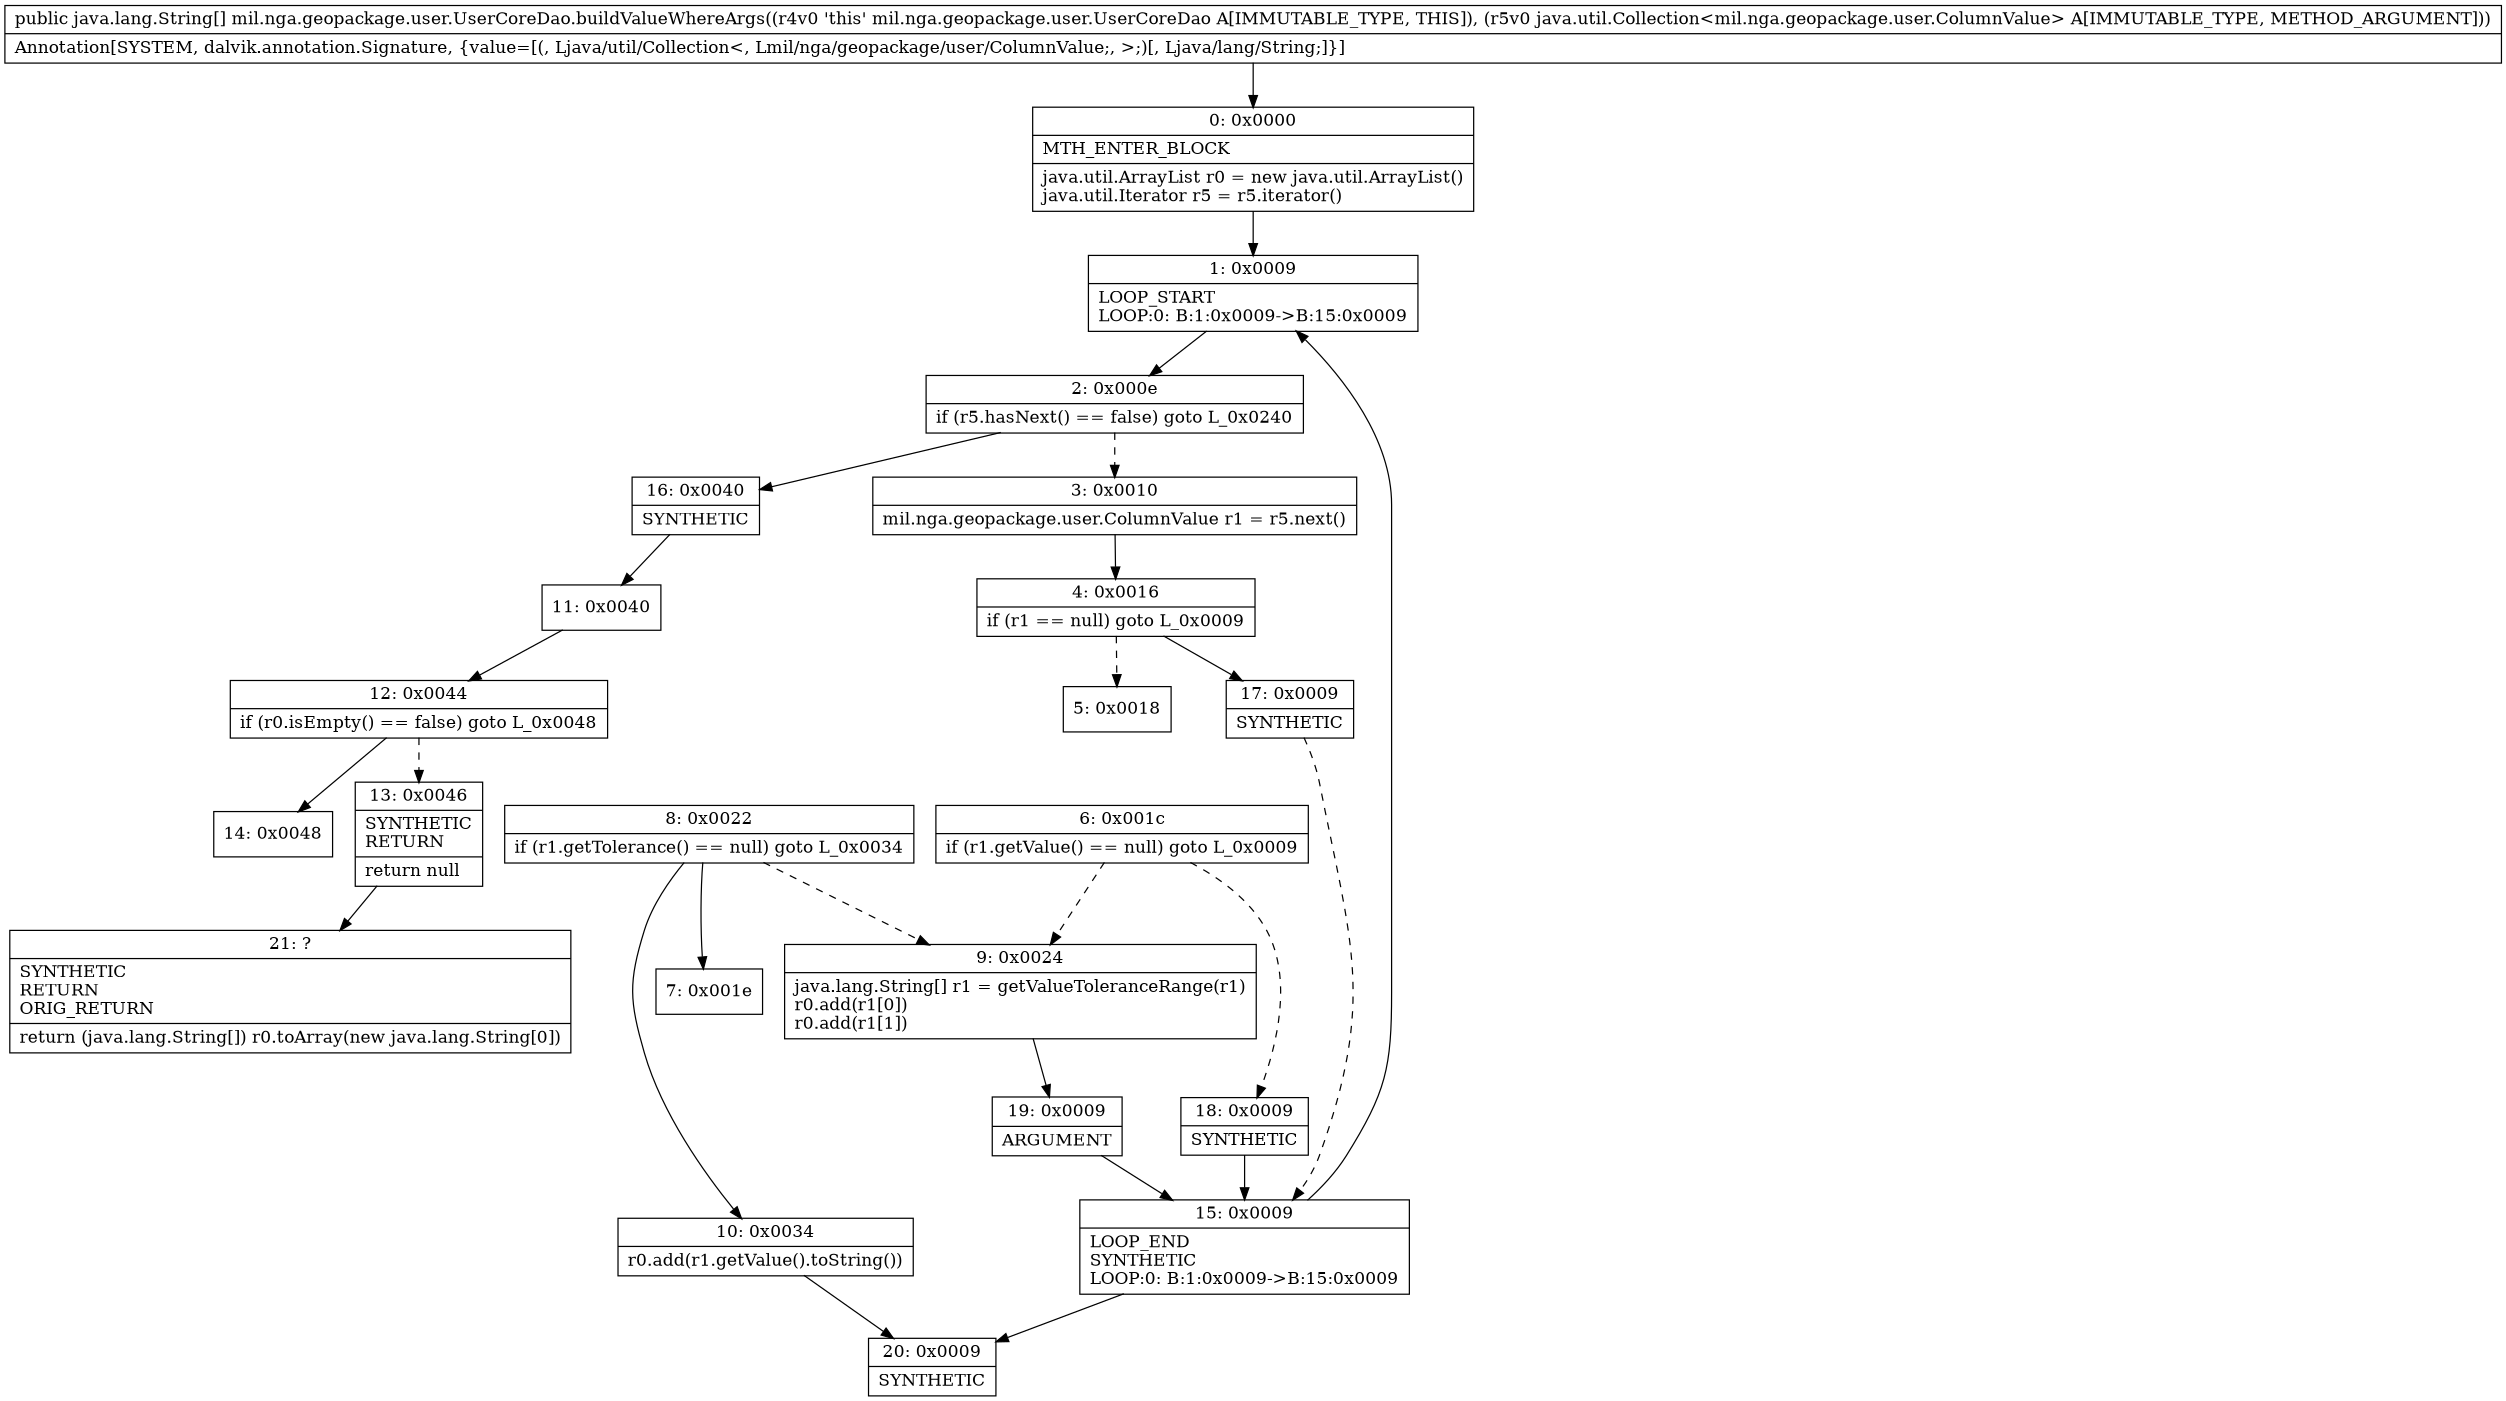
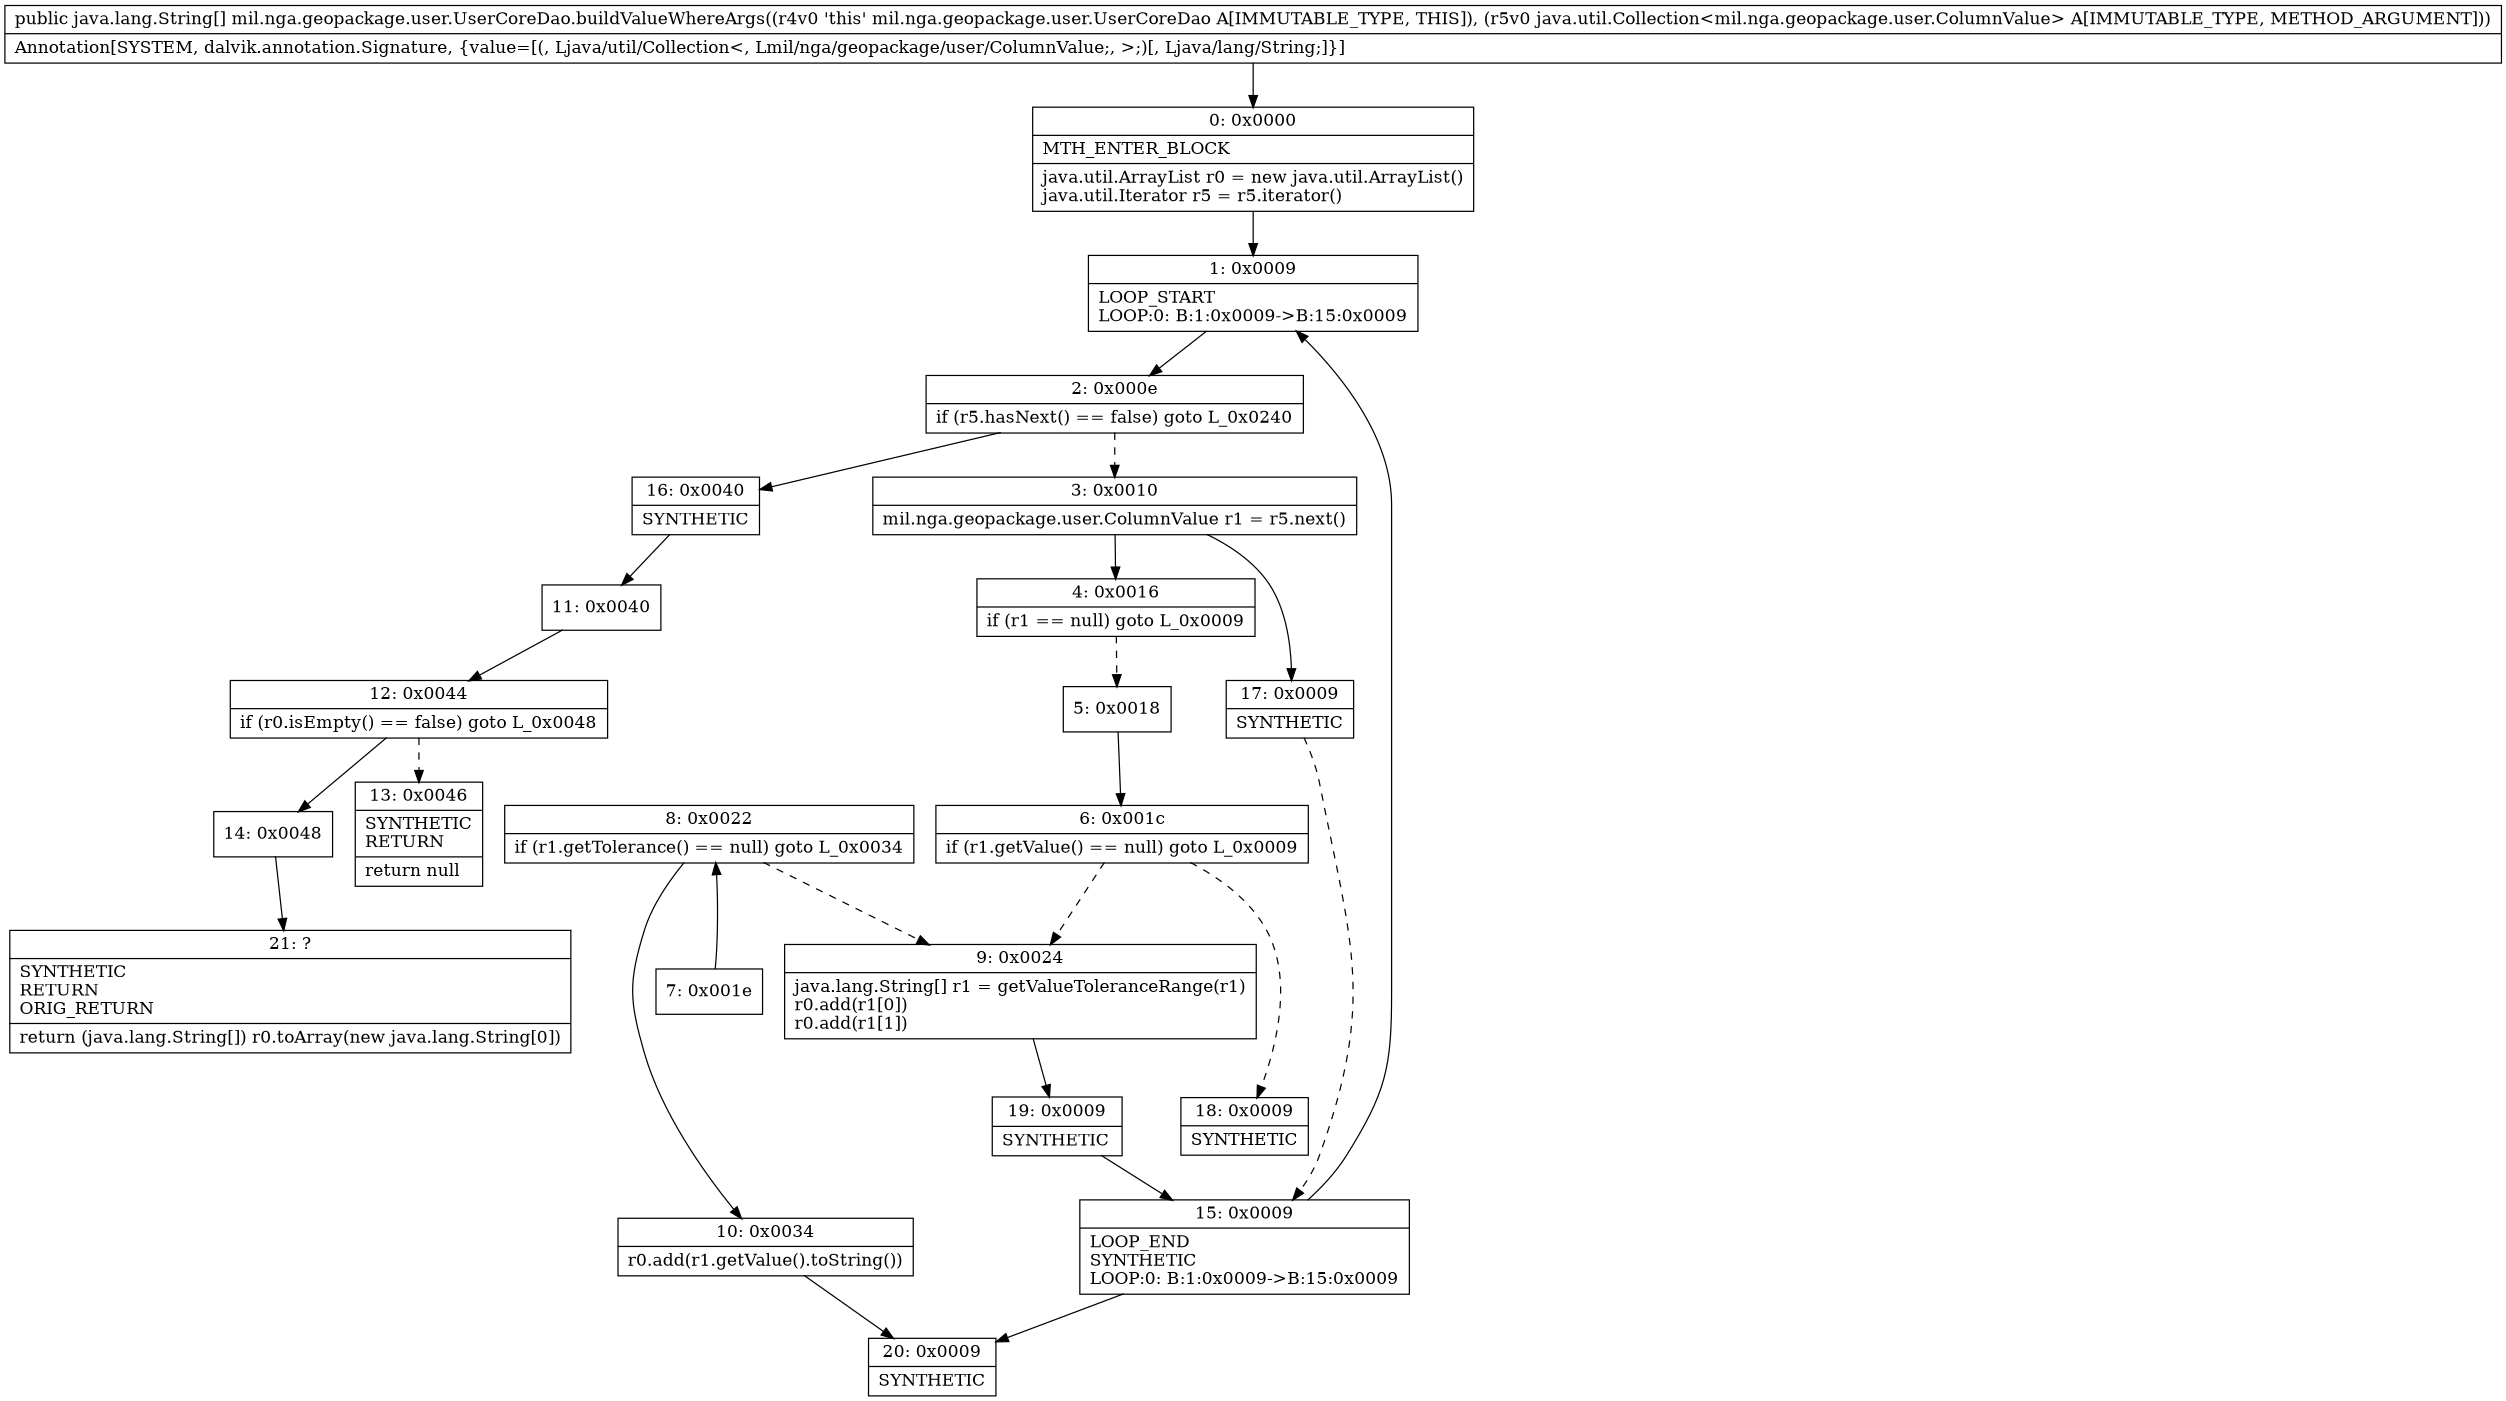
  digraph {
    node [shape=record]
    n1 [label="{0\:\ 0x0000|MTH_ENTER_BLOCK\l|java.util.ArrayList r0 = new java.util.ArrayList()\ljava.util.Iterator r5 = r5.iterator()\l}"]
    n2 [label="{1\:\ 0x0009|LOOP_START\lLOOP:0: B:1:0x0009\-\>B:15:0x0009\l}"]
    n3 [label="{2\:\ 0x000e|if (r5.hasNext() == false) goto L_0x0240\l}"]
    n4 [label="{3\:\ 0x0010|mil.nga.geopackage.user.ColumnValue r1 = r5.next()\l}"]
    n5 [label="{16\:\ 0x0040|SYNTHETIC\l}"]
    n6 [label="{4\:\ 0x0016|if (r1 == null) goto L_0x0009\l}"]
    n7 [label="{11\:\ 0x0040}"]
    n8 [label="{5\:\ 0x0018}"]
    n9 [label="{17\:\ 0x0009|SYNTHETIC\l}"]
    n10 [label="{6\:\ 0x001c|if (r1.getValue() == null) goto L_0x0009\l}"]
    n11 [label="{15\:\ 0x0009|LOOP_END\lSYNTHETIC\lLOOP:0: B:1:0x0009\-\>B:15:0x0009\l}"]
    n12 [label="{18\:\ 0x0009|SYNTHETIC\l}"]
    n13 [label="{9\:\ 0x0024|java.lang.String[] r1 = getValueToleranceRange(r1)\lr0.add(r1[0])\lr0.add(r1[1])\l}"]
    n14 [label="{7\:\ 0x001e}"]
    n15 [label="{8\:\ 0x0022|if (r1.getTolerance() == null) goto L_0x0034\l}"]
    n16 [label="{10\:\ 0x0034|r0.add(r1.getValue().toString())\l}"]
-   n17 [label="{19\:\ 0x0009|ARGUMENT\l}"]
+   n17 [label="{19\:\ 0x0009|SYNTHETIC\l}"]
    n18 [label="{20\:\ 0x0009|SYNTHETIC\l}"]
    n19 [label="{12\:\ 0x0044|if (r0.isEmpty() == false) goto L_0x0048\l}"]
    n20 [label="{13\:\ 0x0046|SYNTHETIC\lRETURN\l|return null\l}"]
    n21 [label="{14\:\ 0x0048}"]
    n22 [label="{21\:\ ?|SYNTHETIC\lRETURN\lORIG_RETURN\l|return (java.lang.String[]) r0.toArray(new java.lang.String[0])\l}"]
    n23 [label="{public java.lang.String[] mil.nga.geopackage.user.UserCoreDao.buildValueWhereArgs((r4v0 'this' mil.nga.geopackage.user.UserCoreDao A[IMMUTABLE_TYPE, THIS]), (r5v0 java.util.Collection\<mil.nga.geopackage.user.ColumnValue\> A[IMMUTABLE_TYPE, METHOD_ARGUMENT]))  | Annotation[SYSTEM, dalvik.annotation.Signature, \{value=[(, Ljava\/util\/Collection\<, Lmil\/nga\/geopackage\/user\/ColumnValue;, \>;)[, Ljava\/lang\/String;]\}]\l}"]
    n1 -> n2
    n2 -> n3
    n3 -> n4 [style=dashed]
    n3 -> n5
    n4 -> n6
    n5 -> n7
    n6 -> n8 [style=dashed]
-   n6 -> n9
+   n4 -> n9
    n7 -> n19
+   n8 -> n10
    n9 -> n11 [style=dashed]
    n10 -> n12 [style=dashed]
    n10 -> n13 [style=dashed]
    n11 -> n2
    n11 -> n18
-   n12 -> n11
    n13 -> n17
-   n15 -> n14
+   n14 -> n15
    n15 -> n13 [style=dashed]
    n15 -> n16
    n16 -> n18
    n17 -> n11
    n19 -> n20 [style=dashed]
    n19 -> n21
-   n20 -> n22
+   n21 -> n22
    n23 -> n1
  }
